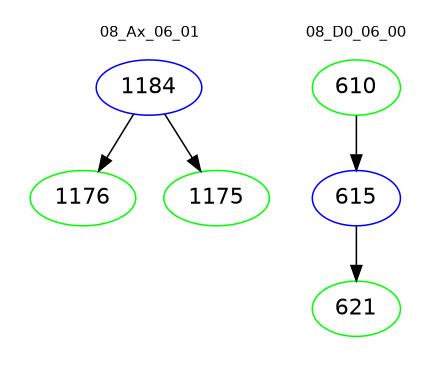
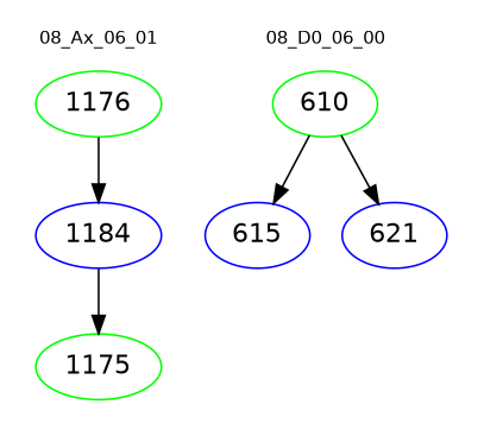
  digraph {
    fontname="DejaVu Sans"
    node [color=green fontname="DejaVu Sans"]
    edge [color=black fontname="DejaVu Sans"]
    n1 [label=1176]
    n2 [color=blue label=1184]
    n3 [label=1175]
    n4 [label=610]
    n5 [color=blue label=615]
-   n6 [label=621]
+   n6 [color=blue label=621]
    subgraph cluster_1 {
      color=white
      fontsize=10
      label="08_Ax_06_01"
      n1
      n2
      n3
    }
    subgraph cluster_2 {
      color=white
      fontsize=10
      label="08_D0_06_00"
      n4
      n5
      n6
    }
-   n2 -> n1
+   n1 -> n2
    n2 -> n3
    n4 -> n5
-   n5 -> n6
+   n4 -> n6
  }
